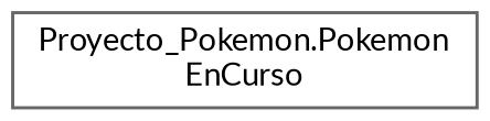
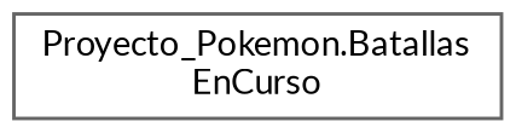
  digraph {
    rankdir=LR
    fontname=Lato
-   n1 [color=grey40 fillcolor=white fontname=Lato fontsize=10 height=0.2 label="Proyecto_Pokemon.Pokemon\lEnCurso" shape=box style=filled width=0.4]
+   n1 [color=grey40 fillcolor=white fontname=Lato fontsize=10 height=0.2 label="Proyecto_Pokemon.Batallas\lEnCurso" shape=box style=filled width=0.4]
  }
